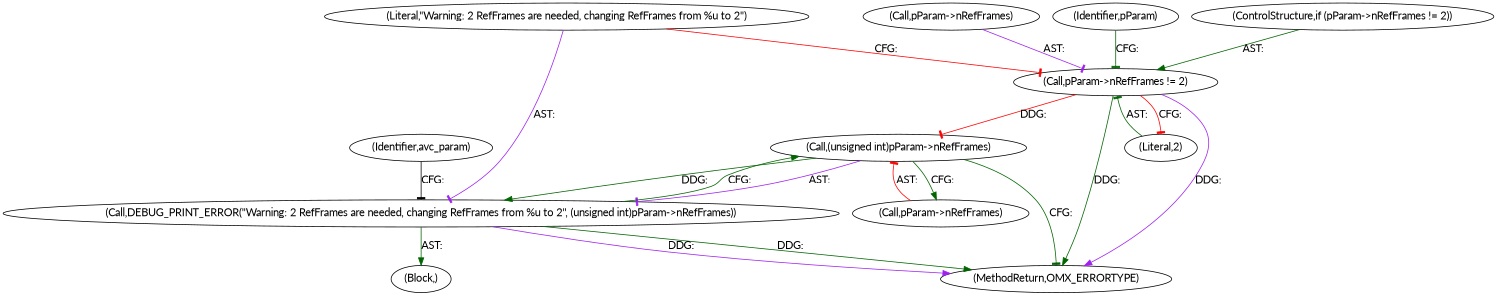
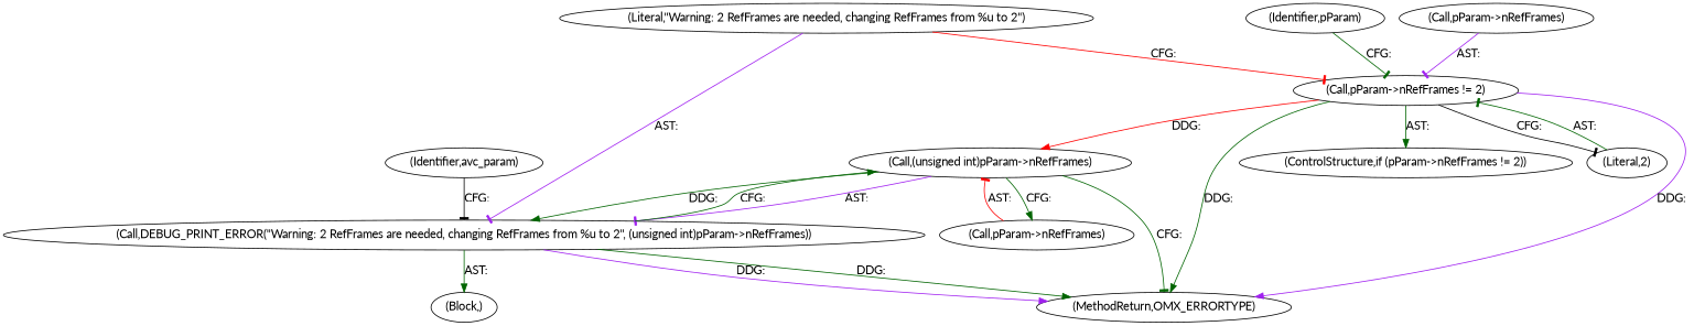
  digraph {
    fontname=Lato
    node [fontname=Lato]
    edge [arrowhead=tee color=darkgreen fontname=Lato]
    n1 [label="(Call,(unsigned int)pParam->nRefFrames)"]
    n2 [label="(Call,DEBUG_PRINT_ERROR(\"Warning: 2 RefFrames are needed, changing RefFrames from %u to 2\", (unsigned int)pParam->nRefFrames))"]
    n3 [label="(MethodReturn,OMX_ERRORTYPE)"]
    n4 [label="(Call,pParam->nRefFrames)"]
    n5 [label="(Block,)"]
    n6 [label="(Call,pParam->nRefFrames != 2)"]
    n7 [label="(ControlStructure,if (pParam->nRefFrames != 2))"]
    n8 [label="(Literal,2)"]
    n9 [label="(Call,pParam->nRefFrames)"]
    n10 [label="(Identifier,pParam)"]
    n11 [label="(Identifier,avc_param)"]
    n12 [label="(Literal,\"Warning: 2 RefFrames are needed, changing RefFrames from %u to 2\")"]
    n1 -> n2 [color=purple label="AST: "]
    n1 -> n2 [arrowhead=normal label="DDG: "]
    n1 -> n3 [label="CFG: "]
    n1 -> n4 [arrowhead=normal label="CFG: "]
    n2 -> n1 [arrowhead=normal label="CFG: "]
    n2 -> n3 [arrowhead=normal label="DDG: "]
    n2 -> n3 [arrowhead=normal color=purple label="DDG: "]
    n2 -> n5 [arrowhead=normal label="AST: "]
    n4 -> n1 [color=red label="AST: "]
-   n6 -> n1 [color=red label="DDG: "]
+   n6 -> n1 [arrowhead=normal color=red label="DDG: "]
    n6 -> n3 [arrowhead=normal label="DDG: "]
    n6 -> n3 [arrowhead=normal color=purple label="DDG: "]
-   n7 -> n6 [arrowhead=normal label="AST: "]
-   n6 -> n8 [color=red label="CFG: "]
+   n6 -> n7 [arrowhead=normal label="AST: "]
+   n6 -> n8 [color=black label="CFG: "]
    n8 -> n6 [label="AST: "]
    n9 -> n6 [color=purple label="AST: "]
    n10 -> n6 [label="CFG: "]
    n11 -> n2 [color=black label="CFG: "]
    n12 -> n2 [color=purple label="AST: "]
    n12 -> n6 [color=red label="CFG: "]
  }
